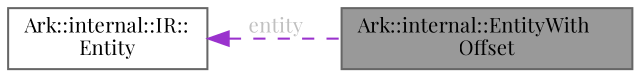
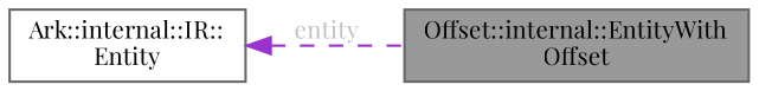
  digraph {
    rankdir=LR
    fontname="Playfair Display"
    node [color=gray40 fontname="Playfair Display" fontsize=10 shape=box style=filled]
-   n1 [fillcolor=grey60 fontcolor=black height=0.2 label="Ark::internal::EntityWith\lOffset" width=0.4]
+   n1 [fillcolor=grey60 fontcolor=black height=0.2 label="Offset::internal::EntityWith\lOffset" width=0.4]
    n2 [fillcolor=white height=0.2 label="Ark::internal::IR::\lEntity" width=0.4]
    n2 -> n1 [color=darkorchid3 dir=back fontcolor=grey fontname="Playfair Display" fontsize=10 label=" entity" labelfontname=Helvetica labelfontsize=10 style=dashed]
  }
